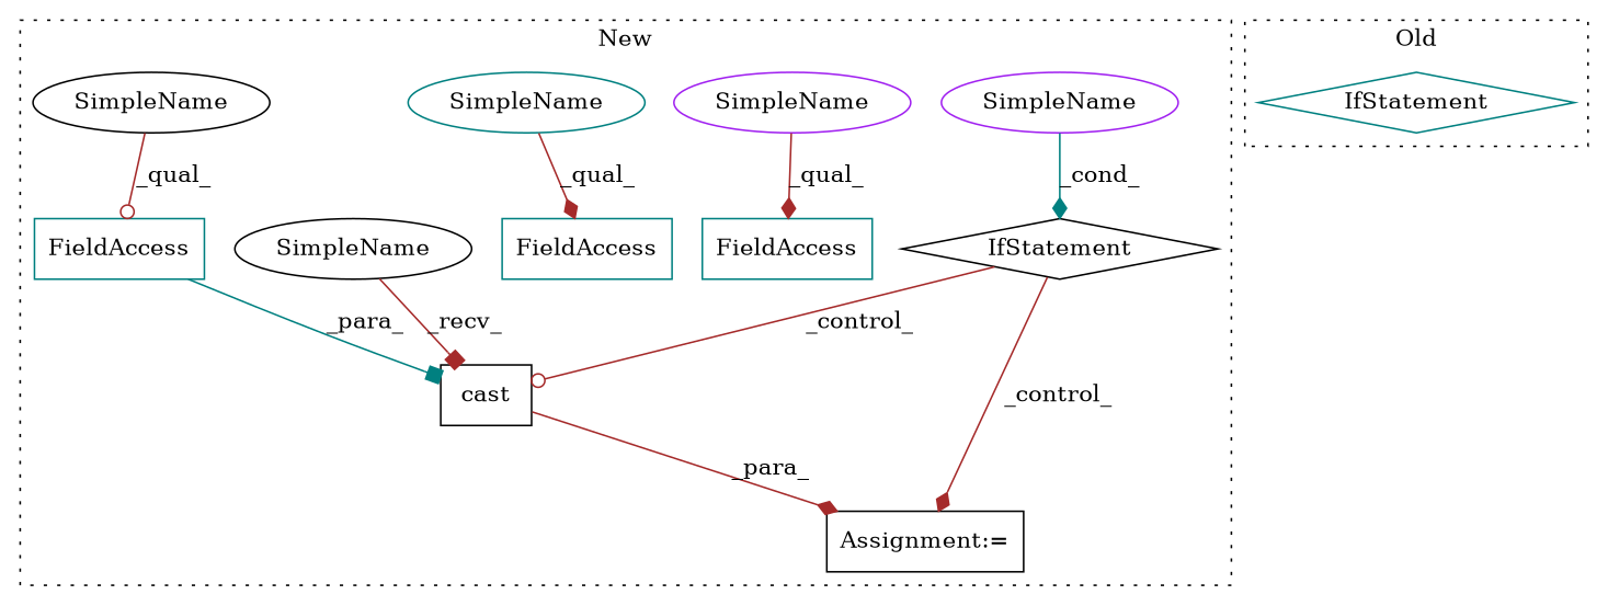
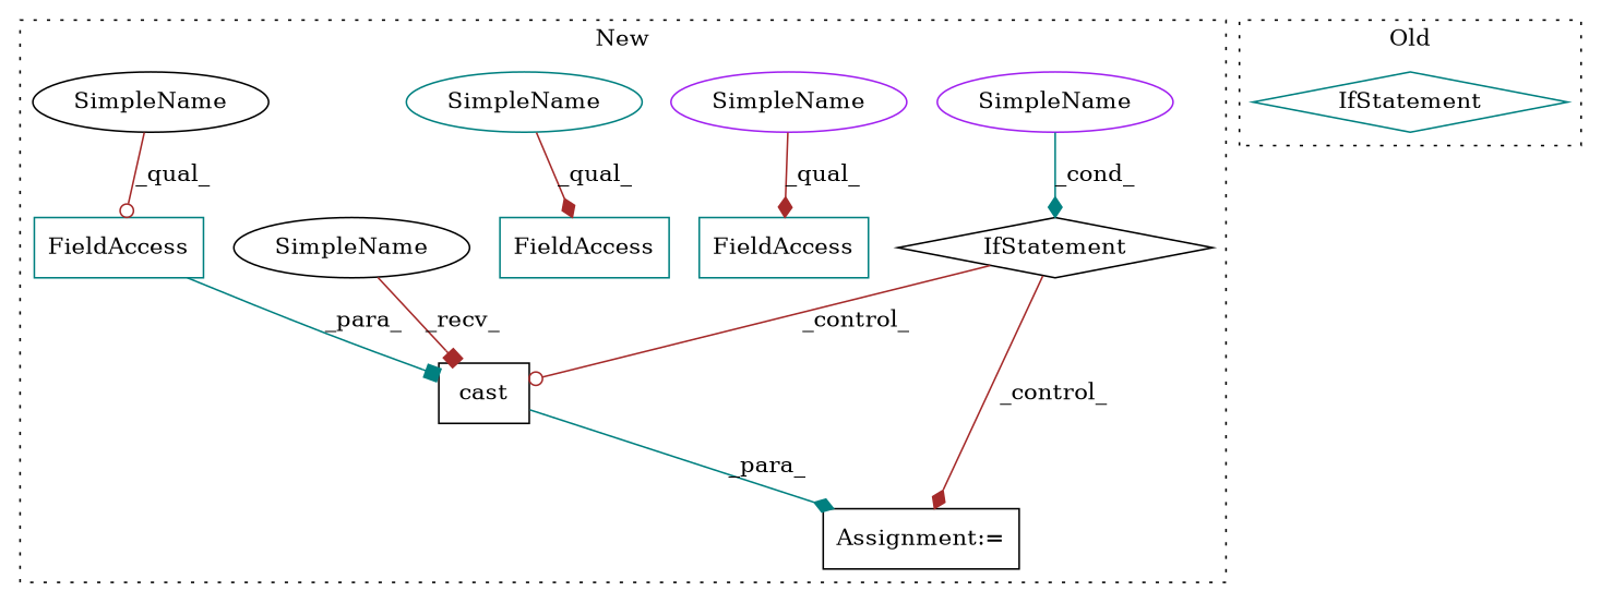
  digraph {
    node [a=42 l=10 s=12491 shape=box color=black]
    edge [color=brown arrowhead=diamond]
    n1 [a=32 l="5,1" label=cast s="12477,12509"]
    n2 [a=22 l=18 label=FieldAccess color=teal]
    n3 [a=7 l=1 label="Assignment:=" s=12465]
    n4 [a=22 l=18 label=FieldAccess s=12329 color=teal]
    n5 [a=25 l="4,2" label=IfStatement s="12364,12445" shape=diamond]
    n6 [label=SimpleName shape=ellipse color=purple l="" s=""]
    n7 [a=22 l=18 label=FieldAccess s=12222 color=teal]
    n8 [label=SimpleName s=12222 shape=ellipse color=purple]
    n9 [label=SimpleName s=12329 shape=ellipse color=teal]
    n10 [label=SimpleName s=12466 shape=ellipse]
    n11 [label=SimpleName shape=ellipse]
    n12 [a=25 l="4,2" label=IfStatement s="12055,12099" shape=diamond color=teal]
    subgraph cluster_1 {
      label=New
      style=dotted
      n1
      n2
      n3
      n4
      n5
      n6
      n7
      n8
      n9
      n10
      n11
    }
    subgraph cluster_2 {
      label=Old
      style=dotted
      n12
    }
-   n1 -> n3 [label=_para_]
+   n1 -> n3 [label=_para_ color=teal]
    n2 -> n1 [label=_para_ color=teal arrowhead=box]
    n5 -> n1 [label=_control_ arrowhead=odot]
    n5 -> n3 [label=_control_]
    n6 -> n5 [label=_cond_ color=teal]
    n8 -> n7 [label=_qual_]
    n9 -> n4 [label=_qual_]
    n10 -> n1 [label=_recv_ arrowhead=box]
    n11 -> n2 [label=_qual_ arrowhead=odot]
  }
